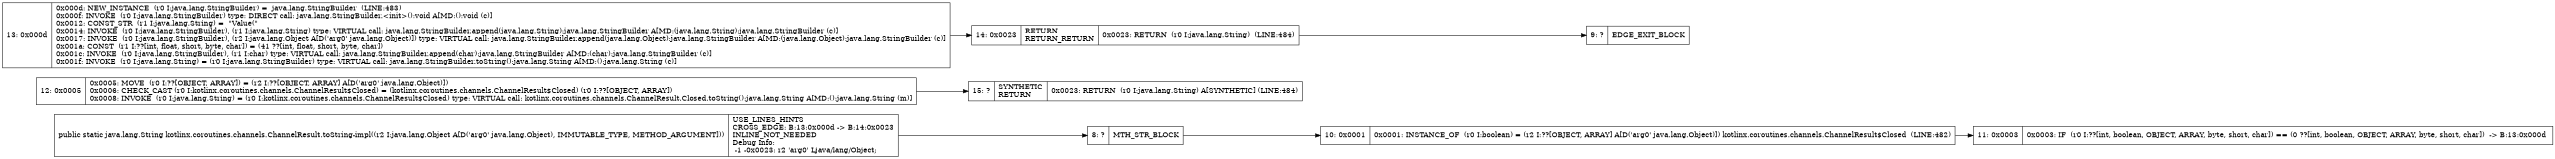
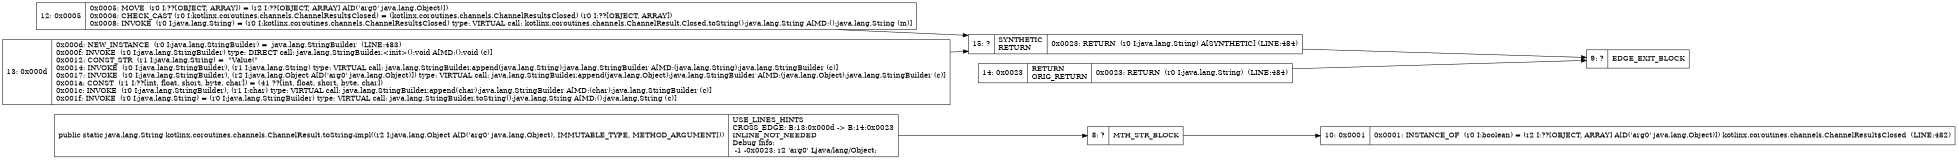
  digraph {
    rankdir=LR
    node [shape=record]
    n1 [label="{8\:\ ?|MTH_STR_BLOCK\l}"]
    n2 [label="{10\:\ 0x0001|0x0001: INSTANCE_OF  (r0 I:boolean) = (r2 I:??[OBJECT, ARRAY] A[D('arg0' java.lang.Object)]) kotlinx.coroutines.channels.ChannelResult$Closed  (LINE:482)\l}"]
-   n3 [label="{11\:\ 0x0003|0x0003: IF  (r0 I:??[int, boolean, OBJECT, ARRAY, byte, short, char]) == (0 ??[int, boolean, OBJECT, ARRAY, byte, short, char])  \-\> B:13:0x000d \l}"]
    n4 [label="{12\:\ 0x0005|0x0005: MOVE  (r0 I:??[OBJECT, ARRAY]) = (r2 I:??[OBJECT, ARRAY] A[D('arg0' java.lang.Object)]) \l0x0006: CHECK_CAST (r0 I:kotlinx.coroutines.channels.ChannelResult$Closed) = (kotlinx.coroutines.channels.ChannelResult$Closed) (r0 I:??[OBJECT, ARRAY]) \l0x0008: INVOKE  (r0 I:java.lang.String) = (r0 I:kotlinx.coroutines.channels.ChannelResult$Closed) type: VIRTUAL call: kotlinx.coroutines.channels.ChannelResult.Closed.toString():java.lang.String A[MD:():java.lang.String (m)]\l}"]
    n5 [label="{15\:\ ?|SYNTHETIC\lRETURN\l|0x0023: RETURN  (r0 I:java.lang.String) A[SYNTHETIC] (LINE:484)\l}"]
    n6 [label="{13\:\ 0x000d|0x000d: NEW_INSTANCE  (r0 I:java.lang.StringBuilder) =  java.lang.StringBuilder  (LINE:483)\l0x000f: INVOKE  (r0 I:java.lang.StringBuilder) type: DIRECT call: java.lang.StringBuilder.\<init\>():void A[MD:():void (c)]\l0x0012: CONST_STR  (r1 I:java.lang.String) =  \"Value(\" \l0x0014: INVOKE  (r0 I:java.lang.StringBuilder), (r1 I:java.lang.String) type: VIRTUAL call: java.lang.StringBuilder.append(java.lang.String):java.lang.StringBuilder A[MD:(java.lang.String):java.lang.StringBuilder (c)]\l0x0017: INVOKE  (r0 I:java.lang.StringBuilder), (r2 I:java.lang.Object A[D('arg0' java.lang.Object)]) type: VIRTUAL call: java.lang.StringBuilder.append(java.lang.Object):java.lang.StringBuilder A[MD:(java.lang.Object):java.lang.StringBuilder (c)]\l0x001a: CONST  (r1 I:??[int, float, short, byte, char]) = (41 ??[int, float, short, byte, char]) \l0x001c: INVOKE  (r0 I:java.lang.StringBuilder), (r1 I:char) type: VIRTUAL call: java.lang.StringBuilder.append(char):java.lang.StringBuilder A[MD:(char):java.lang.StringBuilder (c)]\l0x001f: INVOKE  (r0 I:java.lang.String) = (r0 I:java.lang.StringBuilder) type: VIRTUAL call: java.lang.StringBuilder.toString():java.lang.String A[MD:():java.lang.String (c)]\l}"]
-   n7 [label="{14\:\ 0x0023|RETURN\lRETURN_RETURN\l|0x0023: RETURN  (r0 I:java.lang.String)  (LINE:484)\l}"]
+   n7 [label="{14\:\ 0x0023|RETURN\lORIG_RETURN\l|0x0023: RETURN  (r0 I:java.lang.String)  (LINE:484)\l}"]
    n8 [label="{9\:\ ?|EDGE_EXIT_BLOCK\l}"]
    n9 [label="{public static java.lang.String kotlinx.coroutines.channels.ChannelResult.toString\-impl((r2 I:java.lang.Object A[D('arg0' java.lang.Object), IMMUTABLE_TYPE, METHOD_ARGUMENT]))  | USE_LINES_HINTS\lCROSS_EDGE: B:13:0x000d \-\> B:14:0x0023\lINLINE_NOT_NEEDED\lDebug Info:\l  \-1 \-0x0023: r2 'arg0' Ljava\/lang\/Object;\l}"]
    n1 -> n2
-   n2 -> n3
    n4 -> n5
-   n6 -> n7
+   n5 -> n8
+   n6 -> n5
    n7 -> n8
    n9 -> n1
  }
